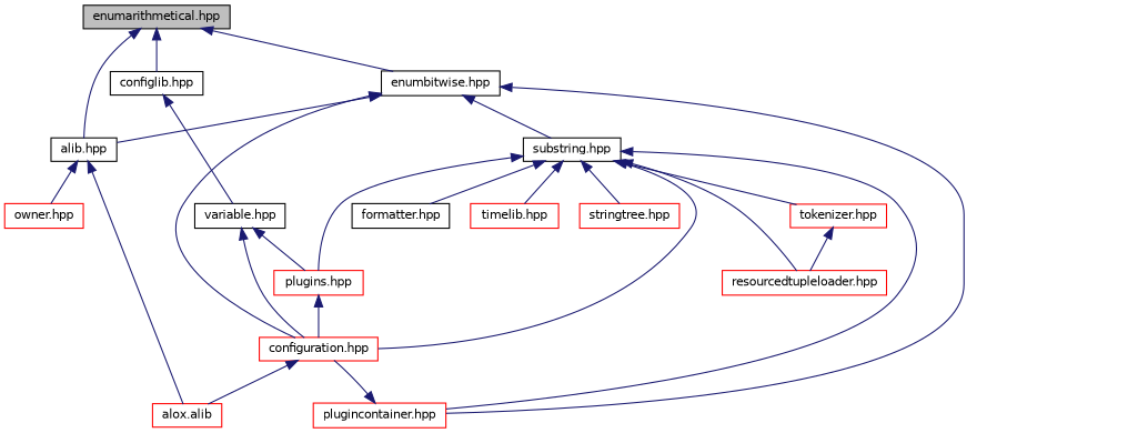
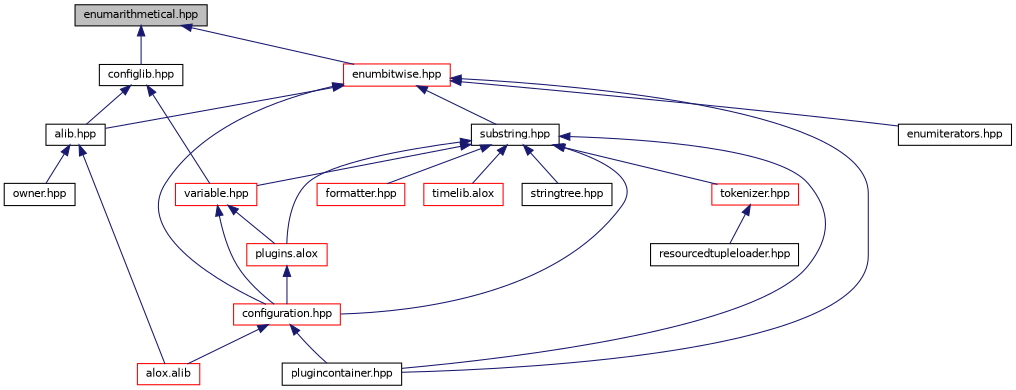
  digraph {
    node [color=red fillcolor=white fontname=Helvetica fontsize=10 shape=record style=filled]
    edge [color=midnightblue dir=back fontname=Helvetica fontsize=10 labelfontname=Helvetica labelfontsize=10 style=solid]
    n1 [color=black fillcolor=grey75 fontcolor=black height=0.2 label="enumarithmetical.hpp" width=0.4]
    n2 [color=black height=0.2 label="configlib.hpp" width=0.4]
-   n3 [color=black height=0.2 label="enumbitwise.hpp" width=0.4]
+   n3 [height=0.2 label="enumbitwise.hpp" width=0.4]
    n4 [color=black height=0.2 label="alib.hpp" width=0.4]
-   n5 [color=black height=0.2 label="variable.hpp" width=0.4]
+   n5 [height=0.2 label="variable.hpp" width=0.4]
    n6 [height=0.2 label="configuration.hpp" width=0.4]
+   n7 [color=black height=0.2 label="enumiterators.hpp" width=0.4]
    n8 [color=black height=0.2 label="substring.hpp" width=0.4]
-   n9 [height=0.2 label="plugincontainer.hpp" width=0.4]
+   n9 [color=black height=0.2 label="plugincontainer.hpp" width=0.4]
    n10 [height=0.2 label="alox.alib" width=0.4]
-   n11 [height=0.2 label="owner.hpp" width=0.4]
-   n12 [height=0.2 label="plugins.hpp" width=0.4]
-   n13 [height=0.2 label="resourcedtupleloader.hpp" width=0.4]
-   n14 [color=black height=0.2 label="formatter.hpp" width=0.4]
+   n11 [color=black height=0.2 label="owner.hpp" width=0.4]
+   n12 [height=0.2 label="plugins.alox" width=0.4]
+   n13 [color=black height=0.2 label="resourcedtupleloader.hpp" width=0.4]
+   n14 [height=0.2 label="formatter.hpp" width=0.4]
    n15 [height=0.2 label="tokenizer.hpp" width=0.4]
-   n16 [height=0.2 label="timelib.hpp" width=0.4]
-   n17 [height=0.2 label="stringtree.hpp" width=0.4]
+   n16 [height=0.2 label="timelib.alox" width=0.4]
+   n17 [color=black height=0.2 label="stringtree.hpp" width=0.4]
    n1 -> n2
    n1 -> n3
-   n1 -> n4
+   n2 -> n4
    n2 -> n5
    n3 -> n4
    n3 -> n6
+   n3 -> n7
    n3 -> n8
    n3 -> n9
    n4 -> n10
    n4 -> n11
    n5 -> n6
    n5 -> n12
    n6 -> n10
    n8 -> n6
    n8 -> n9
    n8 -> n12
-   n8 -> n13
+   n8 -> n5
    n8 -> n14
    n8 -> n15
    n8 -> n16
    n8 -> n17
-   n9 -> n6
+   n6 -> n9
    n12 -> n6
    n15 -> n13
  }
